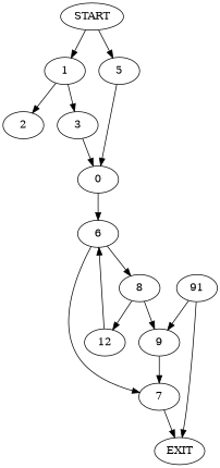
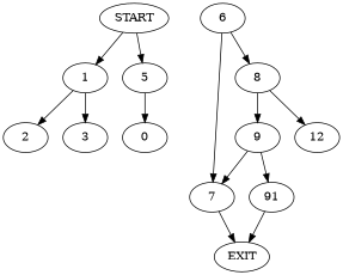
  digraph {
    n1 [label=START]
    1
    5
    2
    3
    n6 [label=EXIT]
    n7 [label=0]
    6
    7
    8
    9
    n12 [label=12]
    n13 [label=91]
    n1 -> 1
    n1 -> 5
    1 -> 2
    1 -> 3
    5 -> n7
-   3 -> n7
-   n7 -> 6
    6 -> 7
    6 -> 8
    7 -> n6
    8 -> 9
    8 -> n12
    9 -> 7
-   n13 -> 9
-   n12 -> 6
+   9 -> n13
    n13 -> n6
  }
